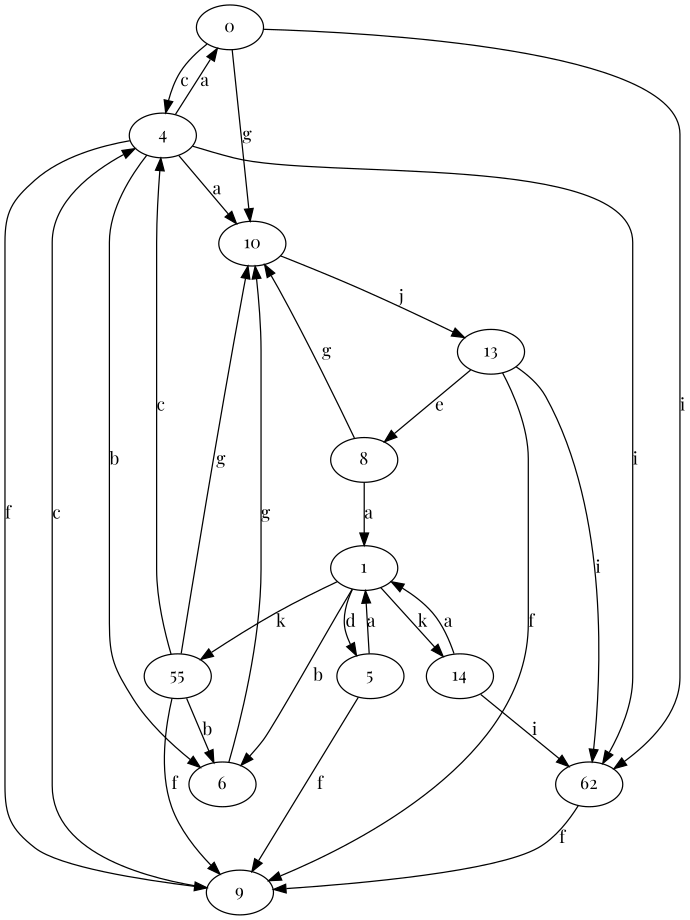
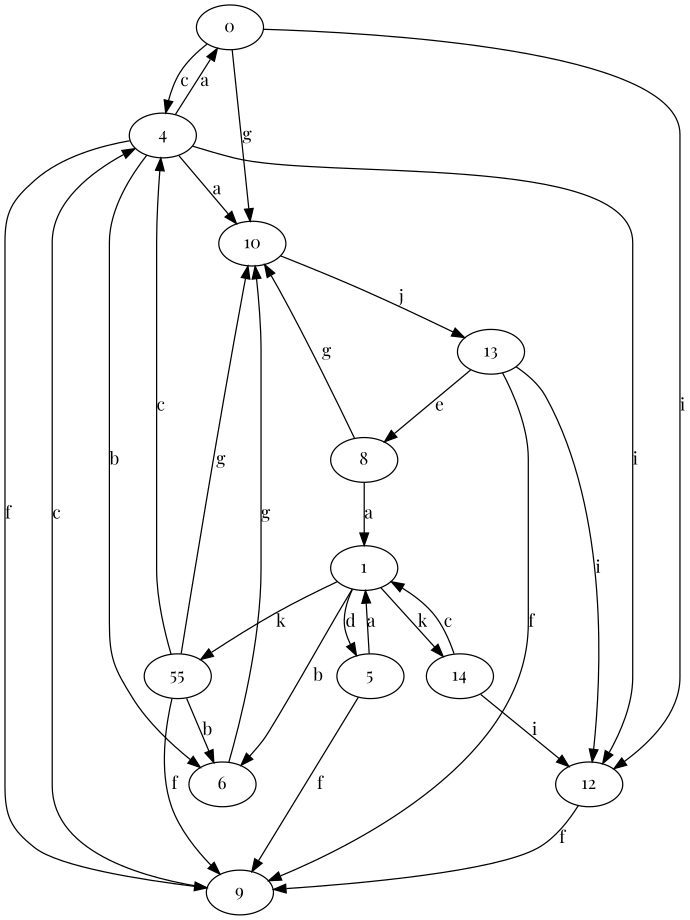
  strict digraph {
    fontname="Playfair Display"
    node [fontname="Playfair Display"]
    edge [fontname="Playfair Display"]
    0
    4
    10
-   12 [label=62]
+   12
    n5 [label=6]
    9
    13
    1
    5
    14
    n11 [label=55]
    8
    0 -> 4 [label=c]
    0 -> 10 [label=g]
    0 -> 12 [label=i]
    4 -> 0 [label=a]
    4 -> 10 [label=a]
    4 -> 12 [label=i]
    4 -> n5 [label=b]
    4 -> 9 [label=f]
    10 -> 13 [label=j]
    12 -> 9 [label=f]
    n5 -> 10 [label=g]
    9 -> 4 [label=c]
    13 -> 12 [label=i]
    13 -> 9 [label=f]
    13 -> 8 [label=e]
    1 -> n5 [label=b]
    1 -> 5 [label=d]
    1 -> 14 [label=k]
    1 -> n11 [label=k]
    5 -> 9 [label=f]
    5 -> 1 [label=a]
    14 -> 12 [label=i]
-   14 -> 1 [label=a]
+   14 -> 1 [label=c]
    n11 -> 4 [label=c]
    n11 -> 10 [label=g]
    n11 -> n5 [label=b]
    n11 -> 9 [label=f]
    8 -> 10 [label=g]
    8 -> 1 [label=a]
  }
